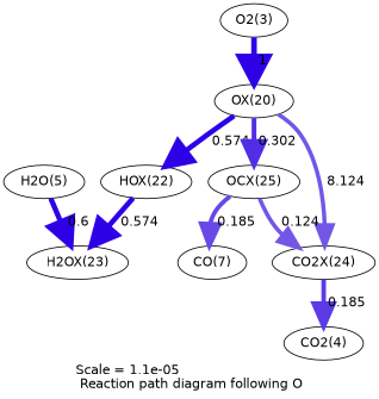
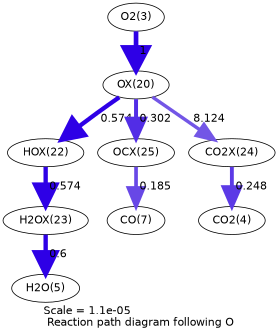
  digraph {
    fontname=Helvetica
    label="Scale = 1.1e-05\l Reaction path diagram following O"
    node [fontname=Helvetica]
    edge [arrowsize=2.79 color="0.7, 1.07, 0.9" fontname=Helvetica penwidth=5.58]
    n1 [label="O2(3)"]
    n2 [label="OX(20)"]
    n3 [label="HOX(22)"]
    n4 [label="OCX(25)"]
    n5 [label="CO2X(24)"]
    n6 [label="H2OX(23)"]
    n7 [label="CO(7)"]
    n8 [label="CO2(4)"]
    n9 [label="H2O(5)"]
    n1 -> n2 [arrowsize=3 color="0.7, 1.5, 0.9" label=" 1" penwidth=6]
    n2 -> n3 [label=" 0.574"]
    n2 -> n4 [arrowsize=2.55 color="0.7, 0.802, 0.9" label=" 0.302" penwidth=5.1]
    n2 -> n5 [arrowsize=2.21 color="0.7, 0.624, 0.9" label=" 8.124" penwidth=4.42]
    n3 -> n6 [label=" 0.574"]
-   n4 -> n5 [arrowsize=2.21 color="0.7, 0.624, 0.9" label=" 0.124" penwidth=4.42]
    n4 -> n7 [arrowsize=2.36 color="0.7, 0.685, 0.9" label=" 0.185" penwidth=4.72]
-   n5 -> n8 [arrowsize=2.47 color="0.7, 0.748, 0.9" label=" 0.185" penwidth=4.95]
-   n9 -> n6 [arrowsize=2.81 color="0.7, 1.1, 0.9" label=" 0.6" penwidth=5.61]
+   n5 -> n8 [arrowsize=2.47 color="0.7, 0.748, 0.9" label=" 0.248" penwidth=4.95]
+   n6 -> n9 [arrowsize=2.81 color="0.7, 1.1, 0.9" label=" 0.6" penwidth=5.61]
  }
